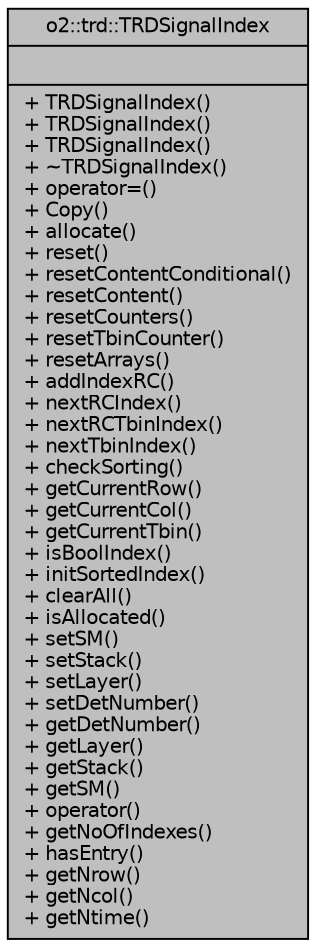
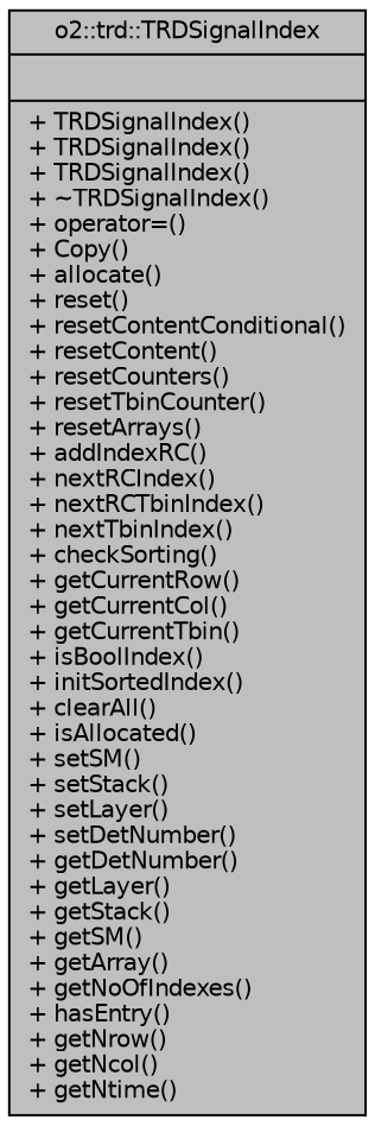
  digraph {
-   n1 [color=black fillcolor=grey75 fontcolor=black fontname=Helvetica fontsize=10 height=0.2 label="{o2::trd::TRDSignalIndex\n||+ TRDSignalIndex()\l+ TRDSignalIndex()\l+ TRDSignalIndex()\l+ ~TRDSignalIndex()\l+ operator=()\l+ Copy()\l+ allocate()\l+ reset()\l+ resetContentConditional()\l+ resetContent()\l+ resetCounters()\l+ resetTbinCounter()\l+ resetArrays()\l+ addIndexRC()\l+ nextRCIndex()\l+ nextRCTbinIndex()\l+ nextTbinIndex()\l+ checkSorting()\l+ getCurrentRow()\l+ getCurrentCol()\l+ getCurrentTbin()\l+ isBoolIndex()\l+ initSortedIndex()\l+ clearAll()\l+ isAllocated()\l+ setSM()\l+ setStack()\l+ setLayer()\l+ setDetNumber()\l+ getDetNumber()\l+ getLayer()\l+ getStack()\l+ getSM()\l+ operator()\l+ getNoOfIndexes()\l+ hasEntry()\l+ getNrow()\l+ getNcol()\l+ getNtime()\l}" shape=record style=filled width=0.4]
+   n1 [color=black fillcolor=grey75 fontcolor=black fontname=Helvetica fontsize=10 height=0.2 label="{o2::trd::TRDSignalIndex\n||+ TRDSignalIndex()\l+ TRDSignalIndex()\l+ TRDSignalIndex()\l+ ~TRDSignalIndex()\l+ operator=()\l+ Copy()\l+ allocate()\l+ reset()\l+ resetContentConditional()\l+ resetContent()\l+ resetCounters()\l+ resetTbinCounter()\l+ resetArrays()\l+ addIndexRC()\l+ nextRCIndex()\l+ nextRCTbinIndex()\l+ nextTbinIndex()\l+ checkSorting()\l+ getCurrentRow()\l+ getCurrentCol()\l+ getCurrentTbin()\l+ isBoolIndex()\l+ initSortedIndex()\l+ clearAll()\l+ isAllocated()\l+ setSM()\l+ setStack()\l+ setLayer()\l+ setDetNumber()\l+ getDetNumber()\l+ getLayer()\l+ getStack()\l+ getSM()\l+ getArray()\l+ getNoOfIndexes()\l+ hasEntry()\l+ getNrow()\l+ getNcol()\l+ getNtime()\l}" shape=record style=filled width=0.4]
  }
